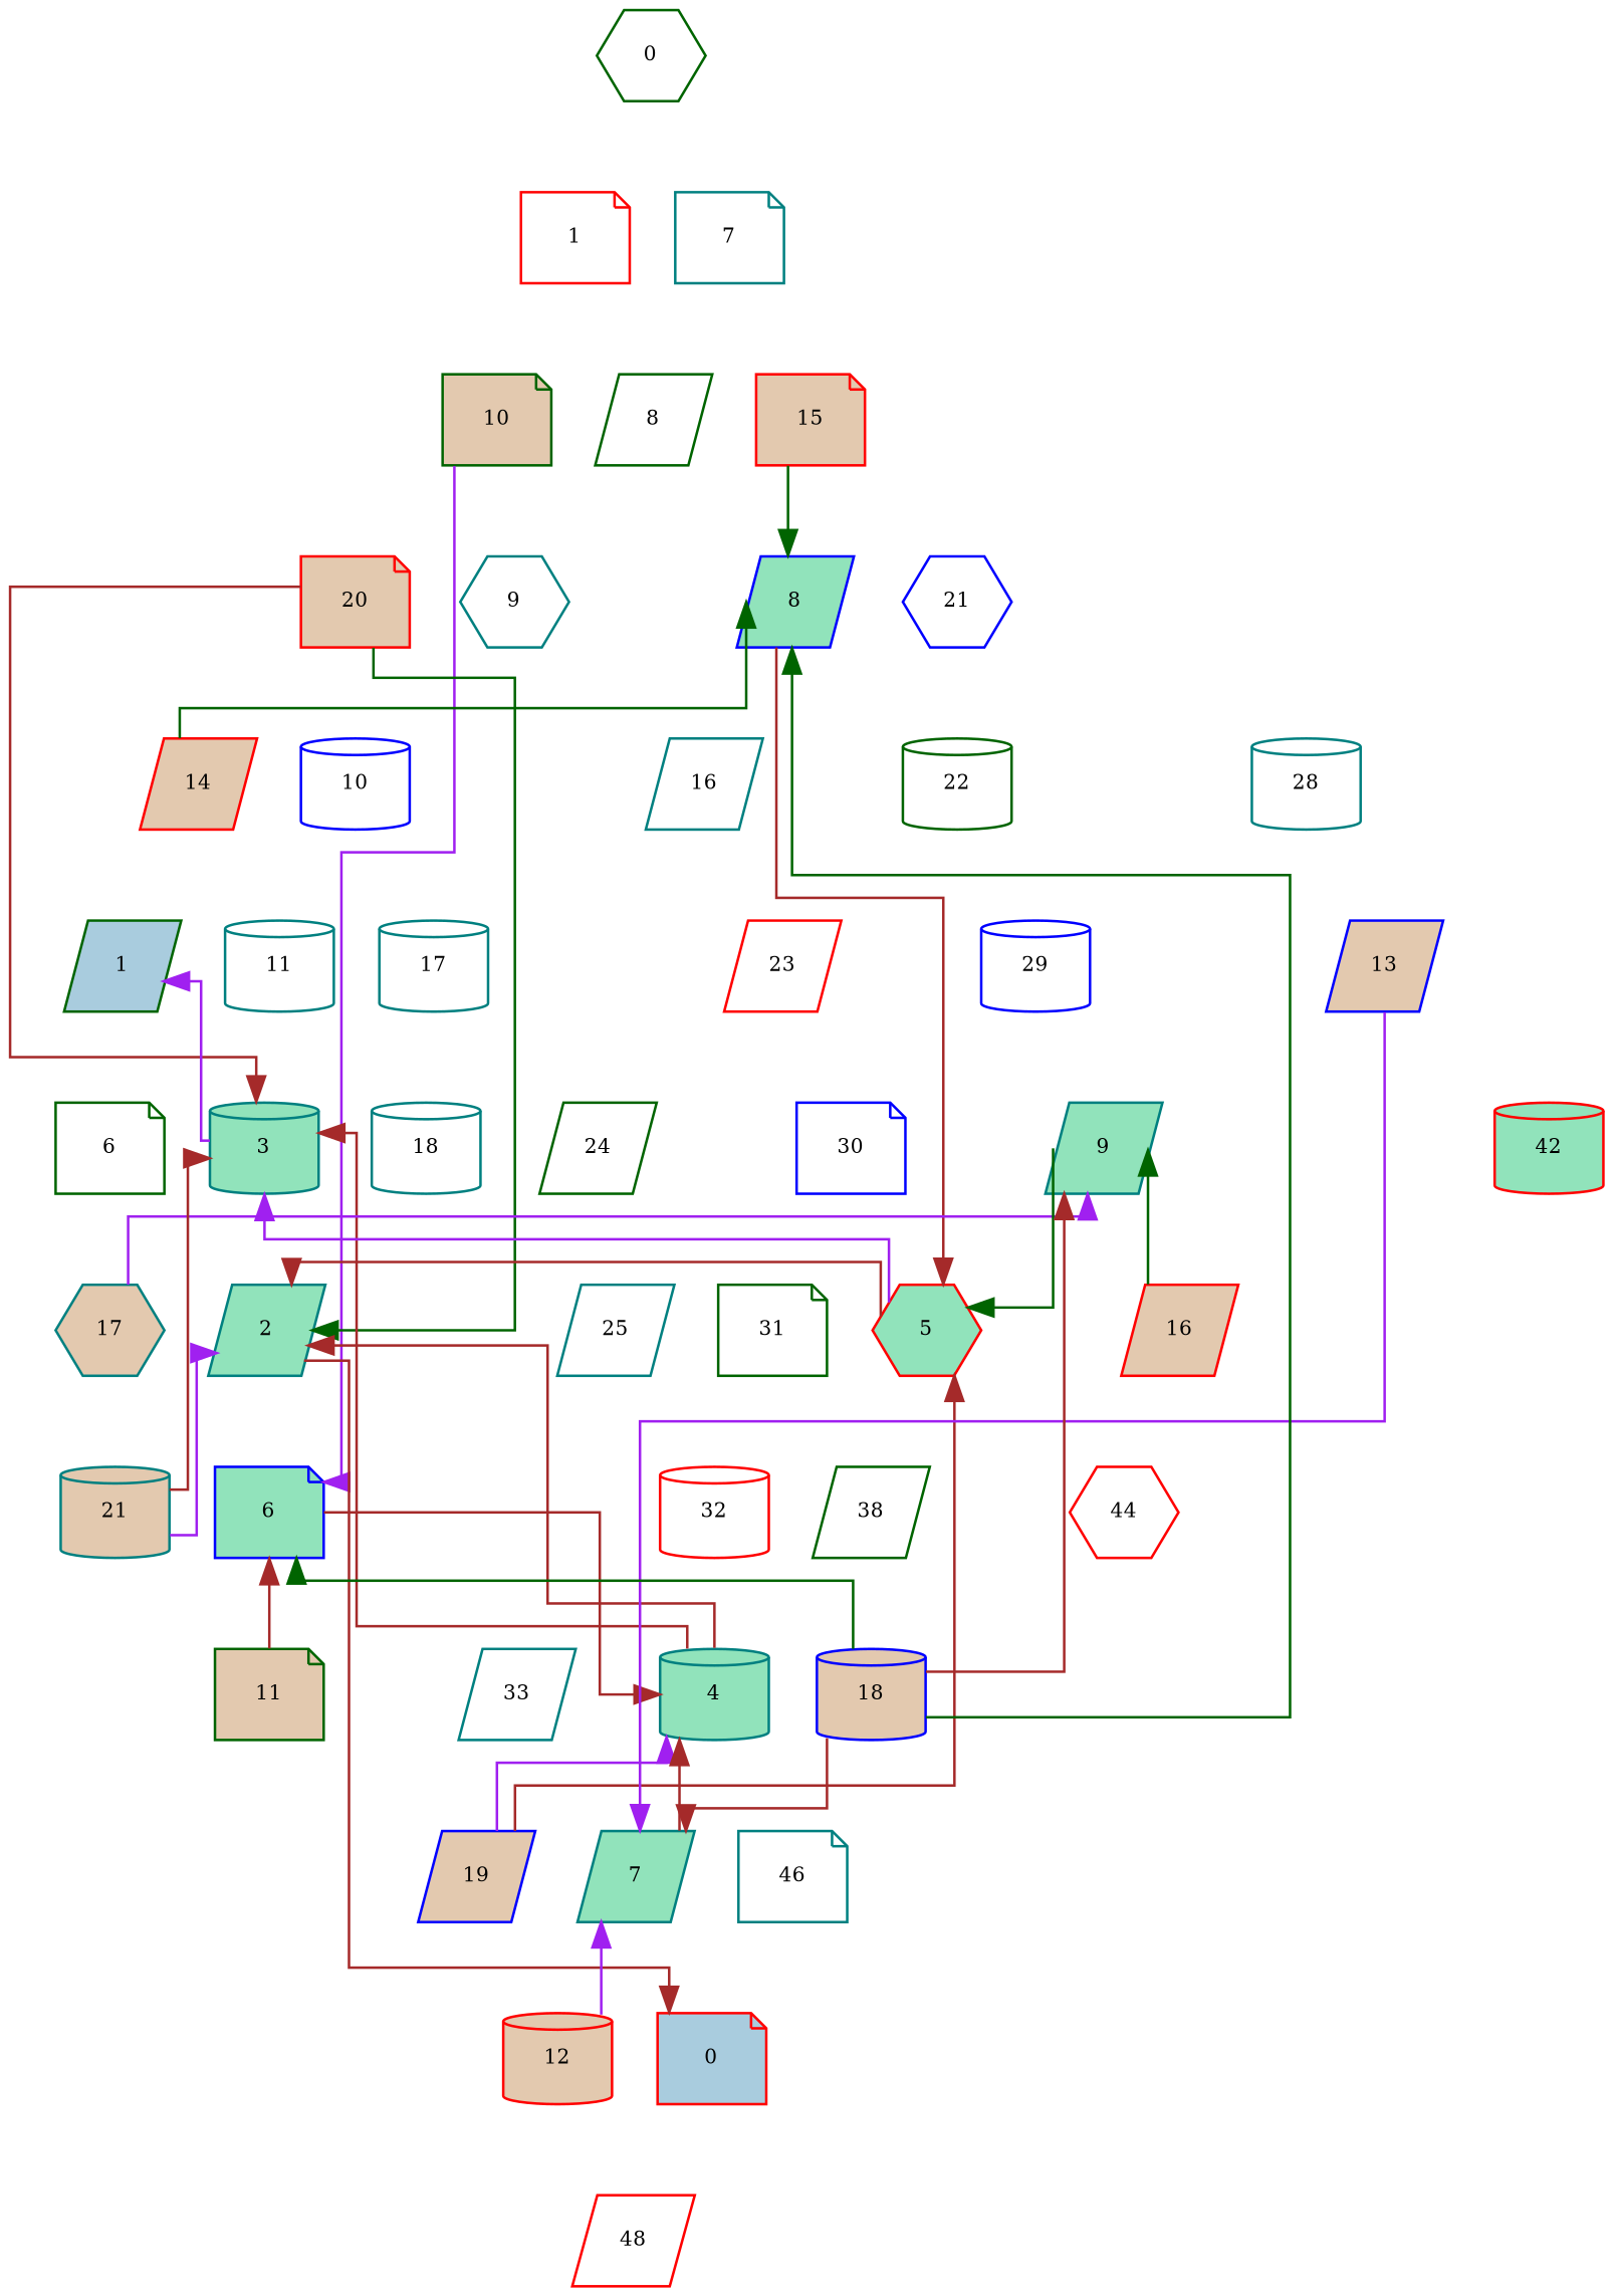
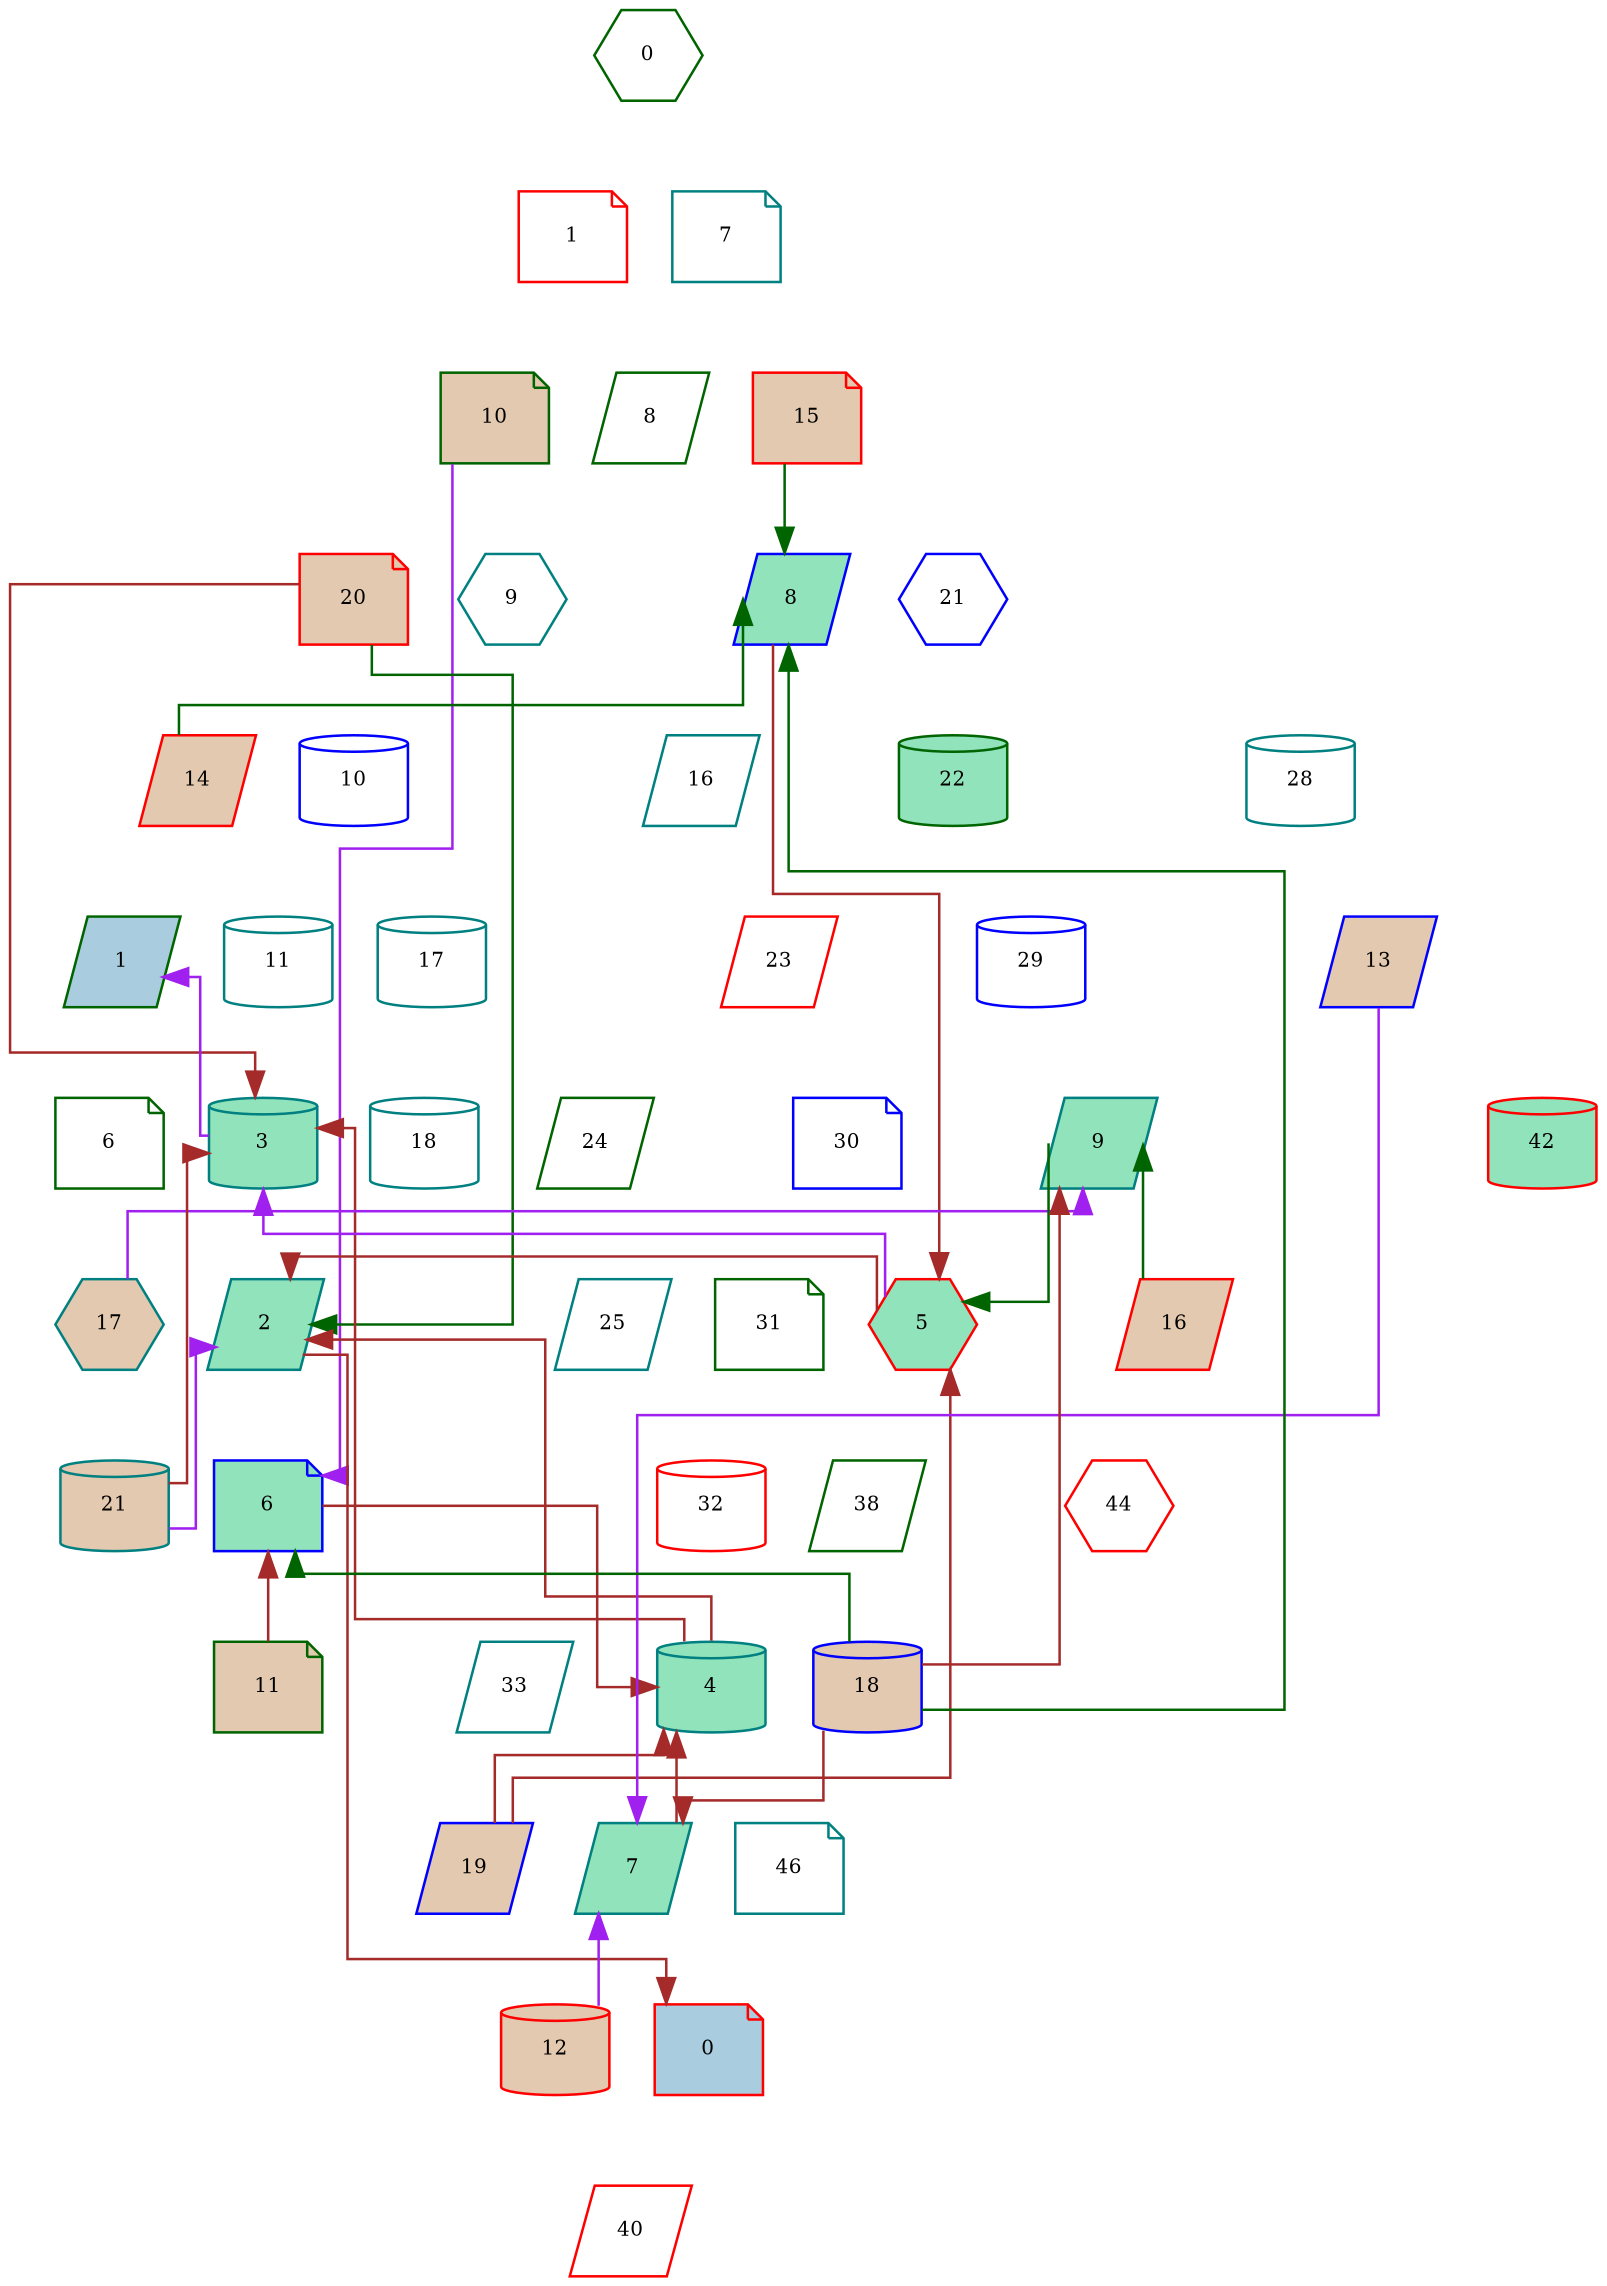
  digraph {
    rank=same
    rankdir=TB
    splines=ortho
    node [color=teal fillcolor="#ffffff" fixedsize=true fontsize=8 shape=parallelogram style=filled]
    edge [constraint=true style=invis]
    n1 [color=darkgreen label=0 shape=hexagon width=0.6]
    n2 [color=red label=1 shape=note width=0.6]
    n3 [label=7 shape=note width=0.6]
    n4 [color=darkgreen fillcolor="#e3c9af" label=10 shape=note width=0.6]
    n5 [color=darkgreen label=8 width=0.6]
    n6 [color=red fillcolor="#e3c9af" label=15 shape=note width=0.6]
    n7 [color=red fillcolor="#e3c9af" label=20 shape=note width=0.6]
    n8 [label=9 shape=hexagon width=0.6]
    n9 [color=blue fillcolor="#91e3bb" label=6 shape=note width=0.6]
    n10 [color=blue fillcolor="#91e3bb" label=8 width=0.6]
    n11 [color=red fillcolor="#e3c9af" label=14 width=0.6]
    n12 [color=blue label=10 shape=cylinder width=0.6]
    n13 [fillcolor="#91e3bb" label=3 shape=cylinder width=0.6]
    n14 [fillcolor="#91e3bb" label=2 width=0.6]
    n15 [label=16 width=0.6]
    n16 [color=darkgreen fillcolor="#e3c9af" label=11 shape=note width=0.6]
    n17 [label=33 width=0.6]
    n18 [fillcolor="#91e3bb" label=4 shape=cylinder width=0.6]
    n19 [color=darkgreen fillcolor="#a9ccde" label=1 width=0.6]
    n20 [label=11 shape=cylinder width=0.6]
    n21 [label=17 shape=cylinder width=0.6]
    n22 [fillcolor="#e3c9af" label=17 shape=hexagon width=0.6]
    n23 [fillcolor="#e3c9af" label=21 shape=cylinder width=0.6]
    n24 [color=red fillcolor="#a9ccde" label=0 shape=note width=0.6]
    n25 [color=darkgreen label=6 shape=note width=0.6]
    n26 [label=18 shape=cylinder width=0.6]
-   n27 [color=darkgreen label=22 shape=cylinder width=0.6]
+   n27 [color=darkgreen fillcolor="#91e3bb" label=22 shape=cylinder width=0.6]
    n28 [color=red fillcolor="#91e3bb" label=5 shape=hexagon width=0.6]
    n29 [fillcolor="#91e3bb" label=9 width=0.6]
    n30 [color=blue label=21 shape=hexagon width=0.6]
    n31 [color=red label=23 width=0.6]
    n32 [color=darkgreen label=24 width=0.6]
    n33 [label=25 width=0.6]
    n34 [color=red fillcolor="#e3c9af" label=16 width=0.6]
    n35 [label=28 shape=cylinder width=0.6]
    n36 [color=blue label=29 shape=cylinder width=0.6]
    n37 [color=darkgreen label=38 width=0.6]
    n38 [color=red label=44 shape=hexagon width=0.6]
    n39 [color=blue label=30 shape=note width=0.6]
    n40 [color=darkgreen label=31 shape=note width=0.6]
    n41 [color=red label=32 shape=cylinder width=0.6]
-   n42 [color=red label=48 width=0.6]
+   n42 [color=red label=40 width=0.6]
    n43 [color=blue fillcolor="#e3c9af" label=19 width=0.6]
    n44 [color=blue fillcolor="#e3c9af" label=13 width=0.6]
    n45 [fillcolor="#91e3bb" label=7 width=0.6]
    n46 [label=46 shape=note width=0.6]
    n47 [color=red fillcolor="#e3c9af" label=12 shape=cylinder width=0.6]
    n48 [color=red fillcolor="#91e3bb" label=42 shape=cylinder width=0.6]
    n49 [color=blue fillcolor="#e3c9af" label=18 shape=cylinder width=0.6]
    n1 -> n2
    n1 -> n3
    n2 -> n4
    n2 -> n5
    n3 -> n5
    n3 -> n6
    n4 -> n7
    n4 -> n8
    n4 -> n9 [color=purple constraint=false style=vis]
    n5 -> n8
    n5 -> n10
    n6 -> n10 [color=darkgreen constraint=false style=vis]
    n6 -> n10
    n6 -> n30
    n7 -> n11
    n7 -> n12
    n7 -> n13 [color=brown constraint=false style=vis]
    n7 -> n14 [color=darkgreen constraint=false style=vis]
    n8 -> n12
    n8 -> n15
    n9 -> n16
    n9 -> n17
    n9 -> n18 [color=brown constraint=false style=vis]
    n10 -> n15
    n10 -> n27
    n10 -> n28 [color=brown constraint=false style=vis]
    n11 -> n10 [color=darkgreen constraint=false style=vis]
    n11 -> n19
    n11 -> n20
    n12 -> n20
    n12 -> n21
    n13 -> n14
    n13 -> n19 [color=purple constraint=false style=vis]
    n13 -> n22
    n14 -> n9
    n14 -> n23
    n14 -> n24 [color=brown constraint=false style=vis]
    n15 -> n21
    n15 -> n31
    n16 -> n9 [color=brown constraint=false style=vis]
    n16 -> n43
    n17 -> n43
    n17 -> n45
    n18 -> n13 [color=brown constraint=false style=vis]
    n18 -> n14 [color=brown constraint=false style=vis]
    n18 -> n45
    n18 -> n46
    n19 -> n13
    n19 -> n25
    n20 -> n13
    n20 -> n26
    n21 -> n26
    n21 -> n32
    n22 -> n23
    n22 -> n29 [color=purple constraint=false style=vis]
    n23 -> n13 [color=brown constraint=false style=vis]
    n23 -> n14 [color=purple constraint=false style=vis]
    n23 -> n16
    n24 -> n42
    n25 -> n22
    n26 -> n14
    n26 -> n33
    n27 -> n31
    n27 -> n36
    n28 -> n13 [color=purple constraint=false style=vis]
    n28 -> n14 [color=brown constraint=false style=vis]
    n28 -> n37
    n28 -> n38
    n29 -> n28 [color=darkgreen constraint=false style=vis]
    n29 -> n28
    n29 -> n34
    n30 -> n27
    n30 -> n35
    n31 -> n32
    n31 -> n39
    n32 -> n33
    n32 -> n40
    n33 -> n9
    n33 -> n41
    n34 -> n29 [color=darkgreen constraint=false style=vis]
    n34 -> n38
    n35 -> n36
    n35 -> n44
    n36 -> n29
    n36 -> n39
    n37 -> n18
    n37 -> n49
    n38 -> n49
    n39 -> n28
    n39 -> n40
    n40 -> n37
    n40 -> n41
    n41 -> n17
    n41 -> n18
-   n43 -> n18 [color=purple constraint=false style=vis]
+   n43 -> n18 [color=brown constraint=false style=vis]
    n43 -> n28 [color=brown constraint=false style=vis]
    n43 -> n47
    n44 -> n29
    n44 -> n45 [color=purple constraint=false style=vis]
    n44 -> n48
    n45 -> n18 [color=brown constraint=false style=vis]
    n45 -> n24
    n45 -> n47
    n46 -> n24
    n47 -> n42
    n47 -> n45 [color=purple constraint=false style=vis]
    n48 -> n34
    n49 -> n9 [color=darkgreen constraint=false style=vis]
    n49 -> n10 [color=darkgreen constraint=false style=vis]
    n49 -> n29 [color=brown constraint=false style=vis]
    n49 -> n45 [color=brown constraint=false style=vis]
    n49 -> n46
  }
